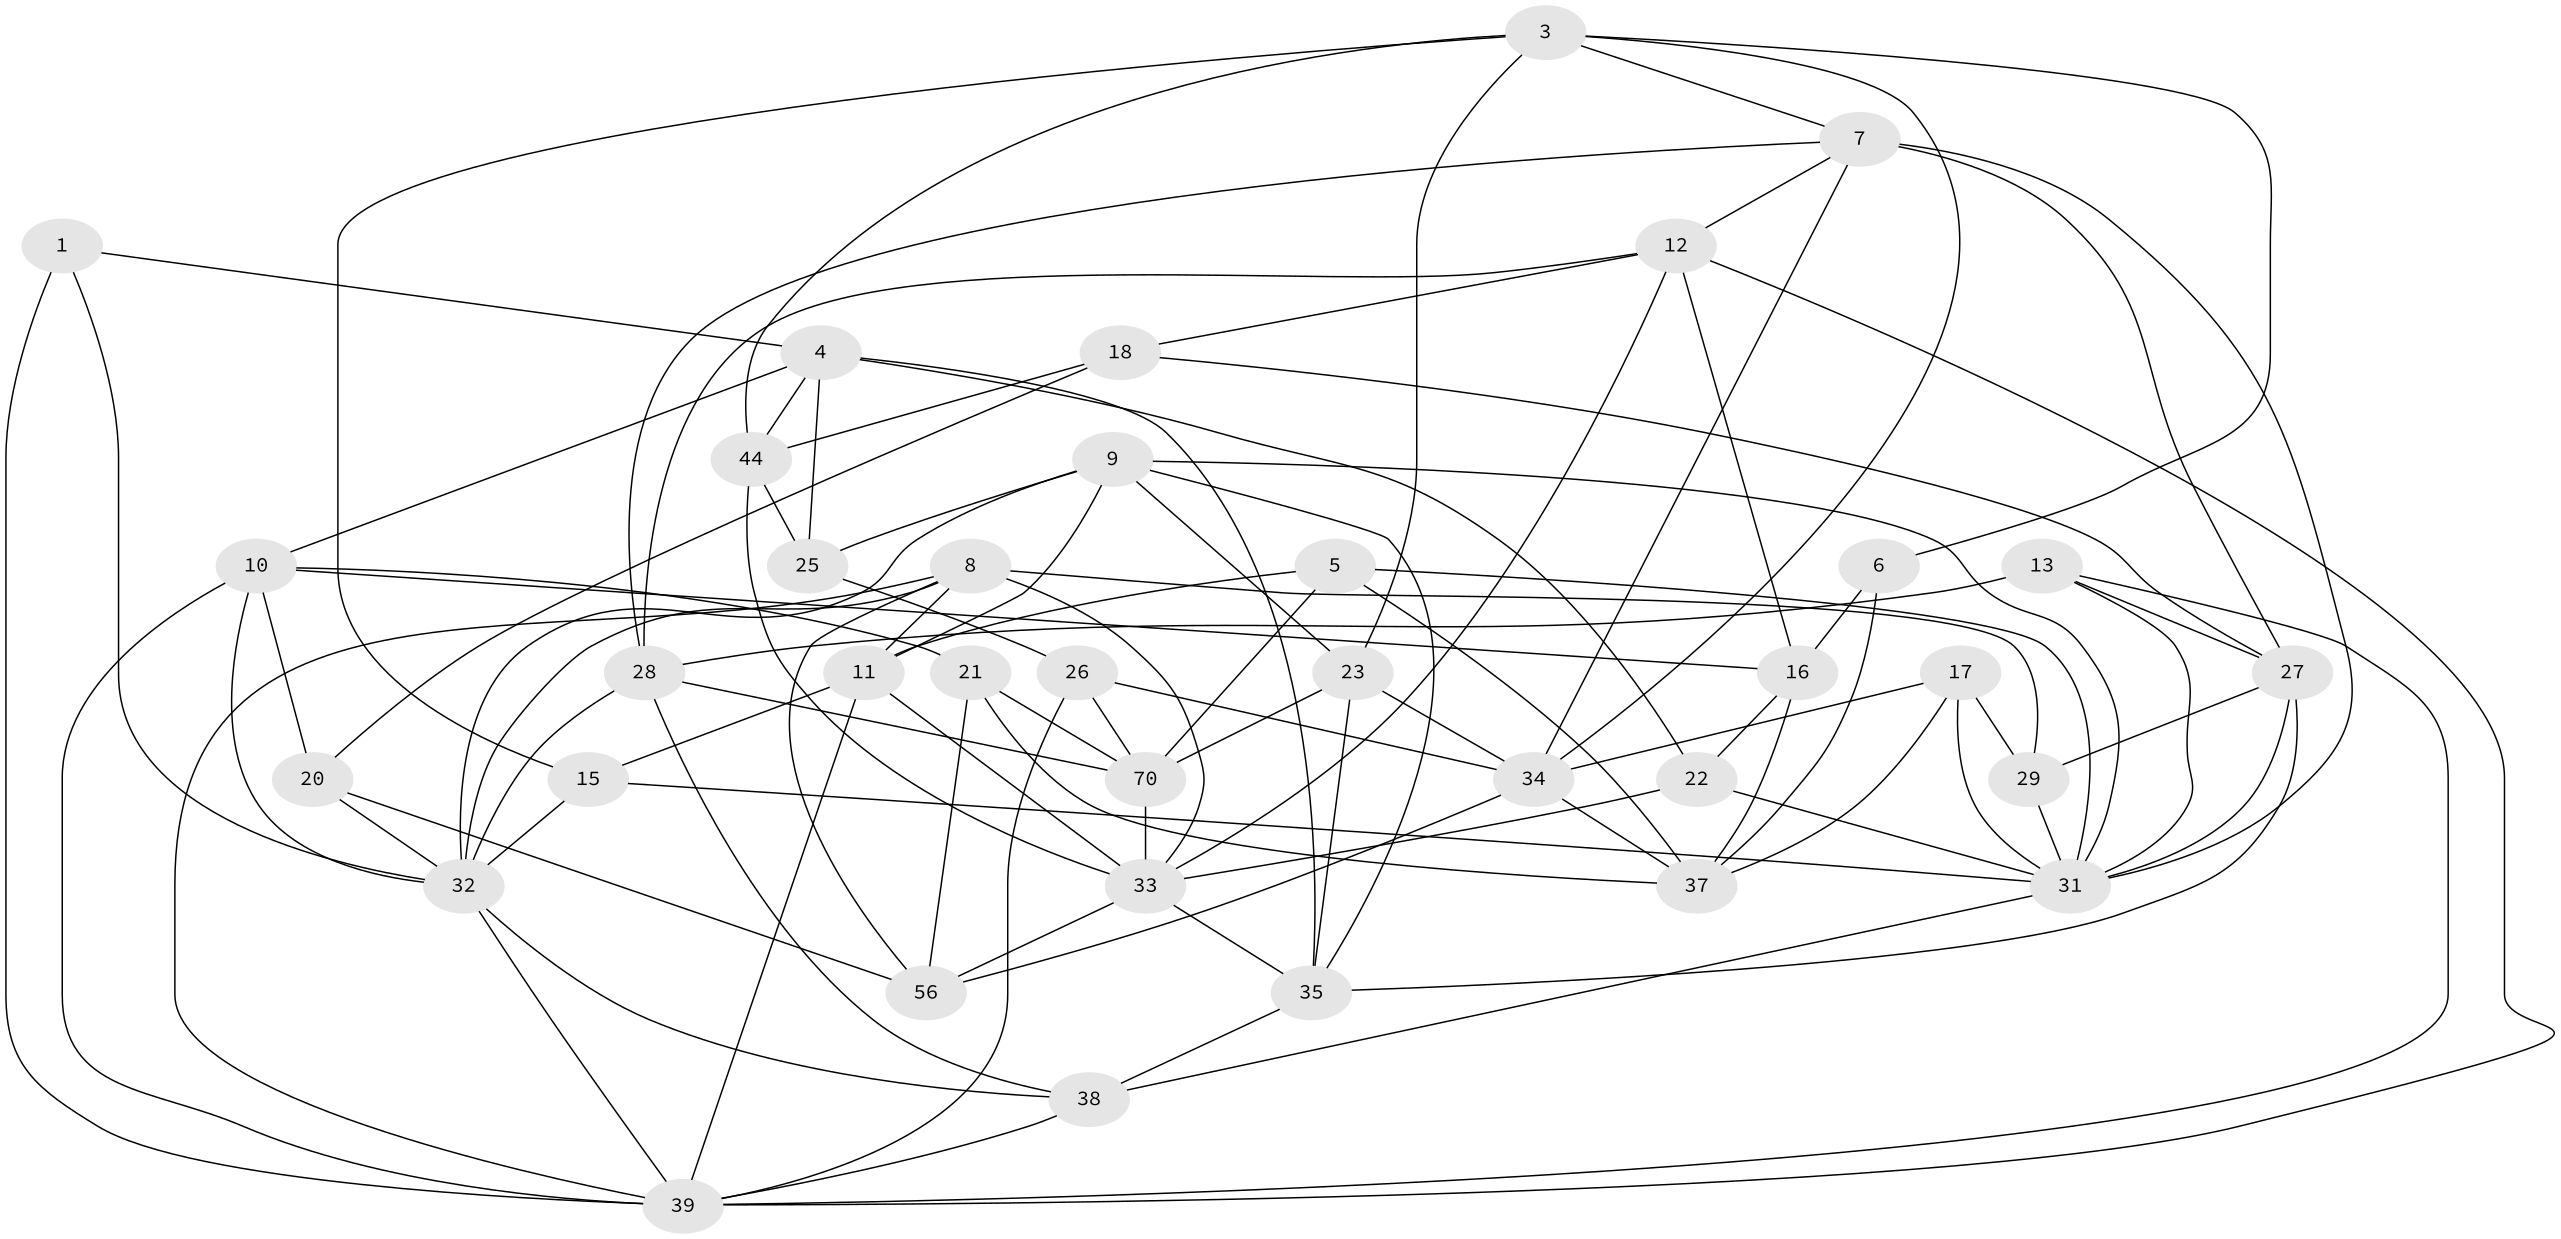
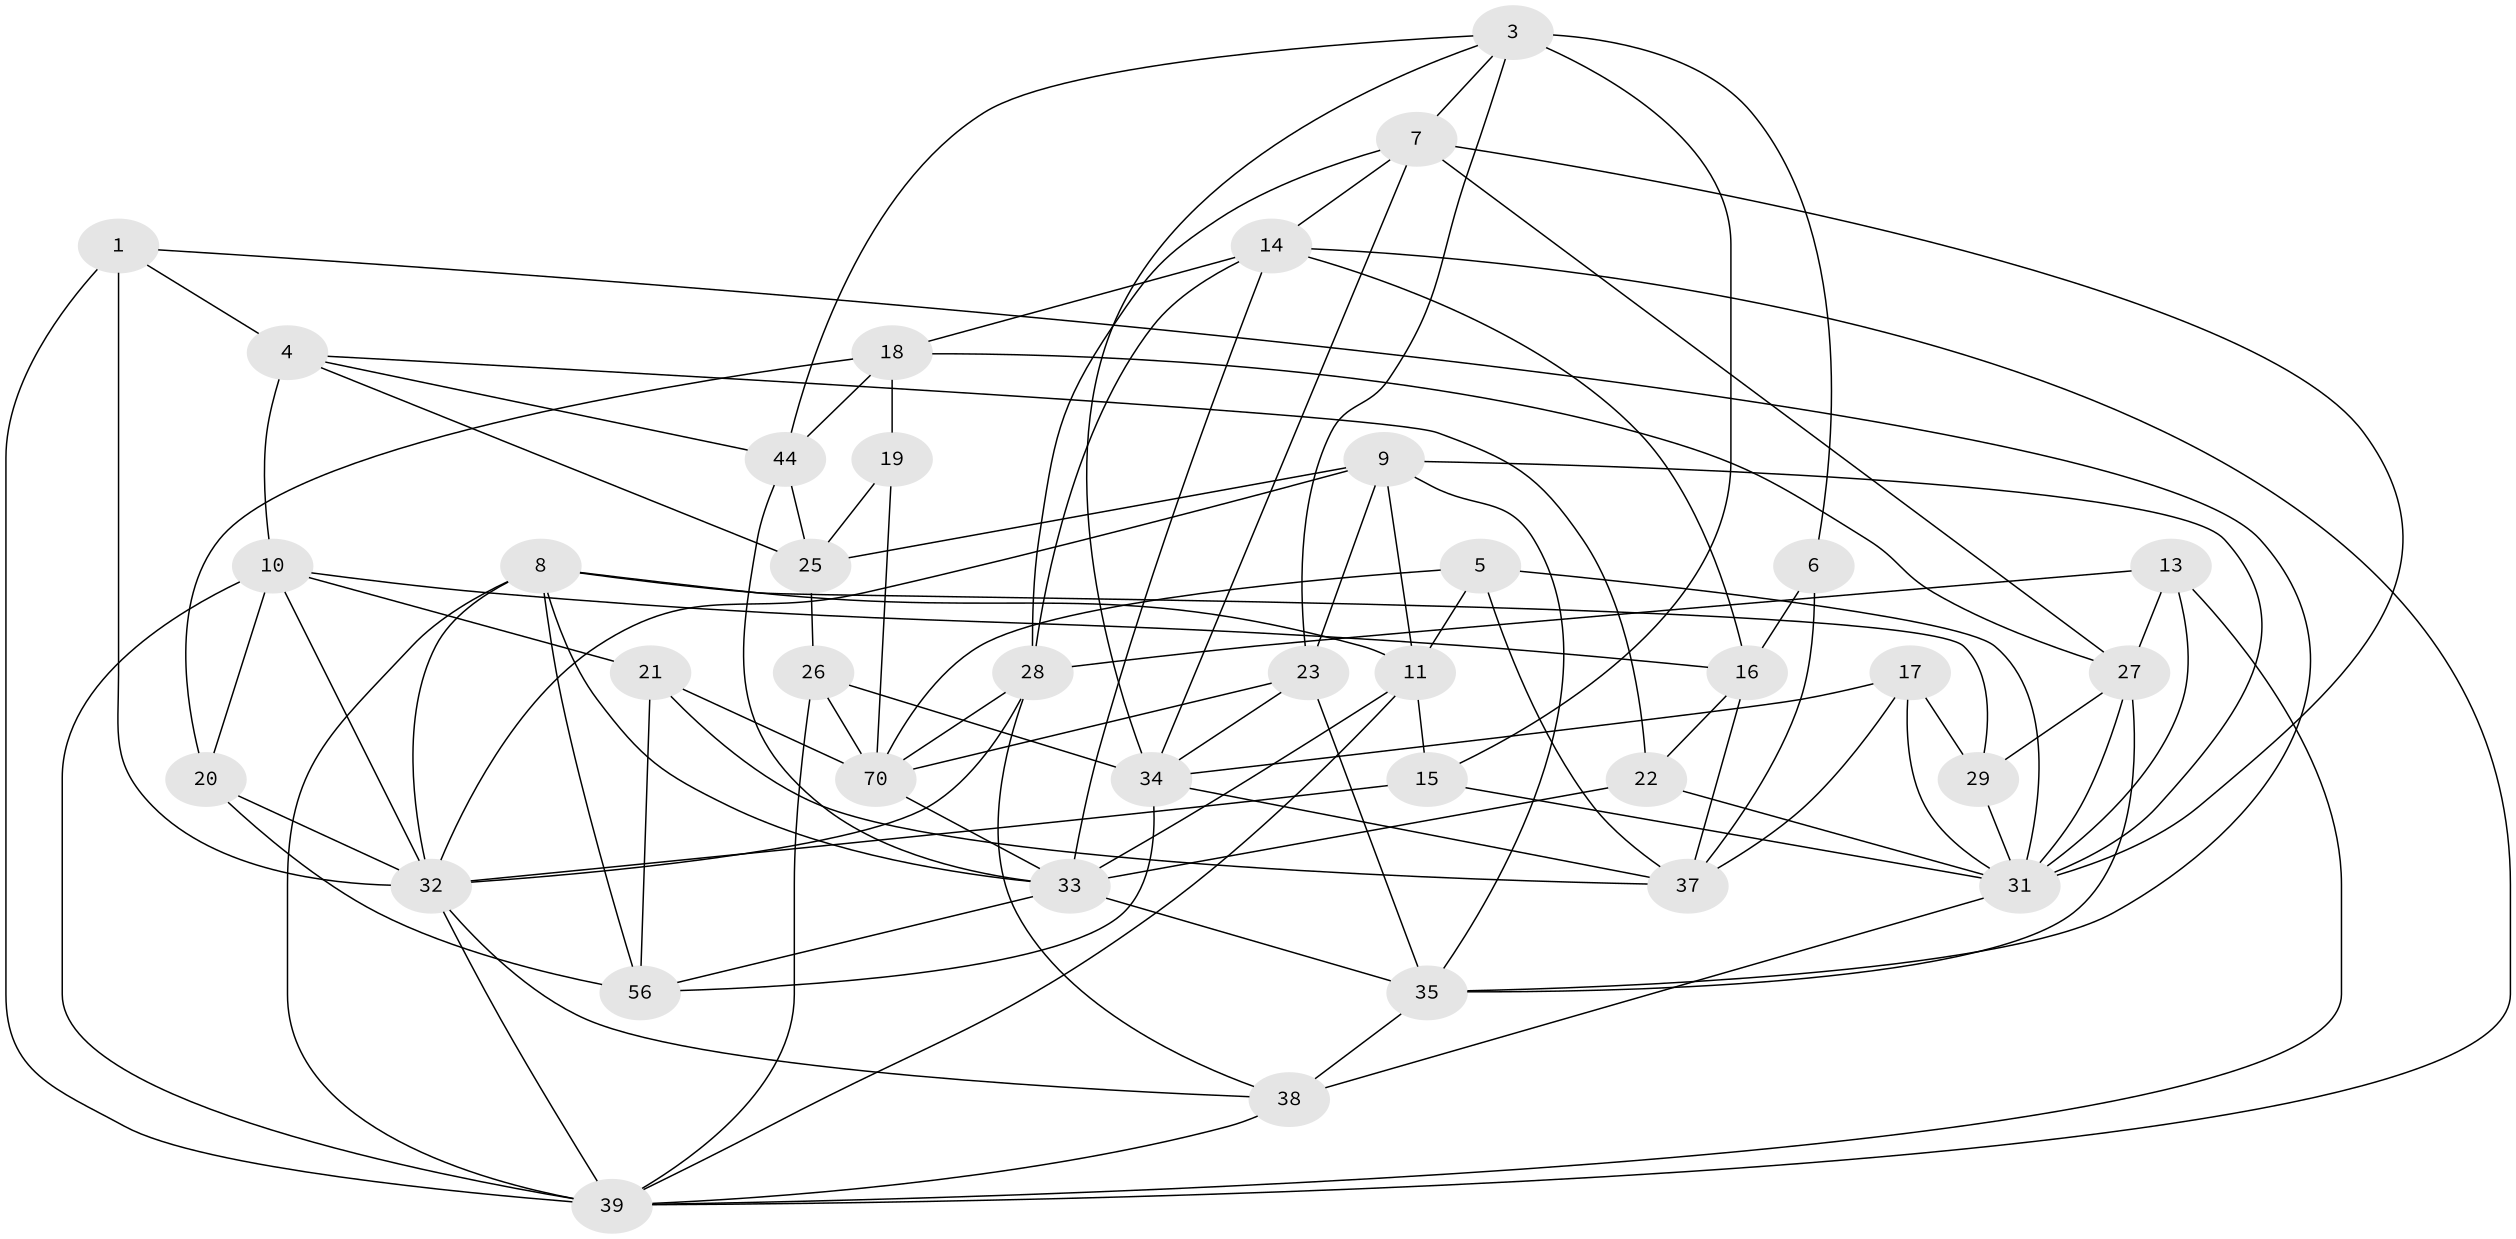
  graph {
    fontname="Source Code Pro"
    node [color=gray90 fontname="Source Code Pro" style=filled]
    edge [fontname="Source Code Pro" weight=1.0]
    1
    4
    32
    39
    n5 [label=44]
    10
    22
    25
    35
    38
    n11 [label=70]
    23
    34
    33
    3
    6
    7
    15
    37
    16
    31
-   12
+   12 [label=14]
    27
    28
    n25 [label=56]
    20
    21
    26
    5
    11
    18
    29
    8
    9
+   19
    13
    17
    1 -- 4
    1 -- 32
    1 -- 39 [weight=2.0]
    4 -- n5
    4 -- 10
    4 -- 22
    4 -- 25
-   4 -- 35
+   1 -- 35
    32 -- 39
    32 -- 38 [weight=2.0]
    n5 -- 25
    n5 -- 33
    10 -- 32
    10 -- 39
    10 -- 16
    10 -- 20
    10 -- 21
    22 -- 33
    22 -- 31
    25 -- 26
    35 -- 38
    38 -- 39
    n11 -- 33 [weight=2.0]
    23 -- 35
    23 -- n11
    23 -- 34
    34 -- 37
    34 -- n25 [weight=2.0]
    33 -- 35
    33 -- n25
    3 -- n5
    3 -- 23
    3 -- 34
    3 -- 6
    3 -- 7
    3 -- 15
    6 -- 37
    6 -- 16 [weight=2.0]
    7 -- 34
    7 -- 31
    7 -- 12
    7 -- 27
    7 -- 28
    15 -- 32
    15 -- 31
    16 -- 22
    16 -- 37
    31 -- 38
    12 -- 39
    12 -- 33
    12 -- 16
    12 -- 28
    12 -- 18
    27 -- 35
    27 -- 31
    27 -- 29
    28 -- 32
    28 -- 38
    28 -- n11
    20 -- 32
    20 -- n25
    21 -- n11
    21 -- 37
    21 -- n25
    26 -- 39
    26 -- n11
    26 -- 34
    5 -- n11
    5 -- 37
    5 -- 31
    5 -- 11
    11 -- 39
    11 -- 33
    11 -- 15
    18 -- n5
    18 -- 27
    18 -- 20
+   18 -- 19 [weight=2.0]
    29 -- 31
    8 -- 32
    8 -- 39
    8 -- 33
    8 -- n25
    8 -- 11
    8 -- 29
    9 -- 32
    9 -- 25
    9 -- 35
    9 -- 23
    9 -- 31
    9 -- 11
+   19 -- 25
+   19 -- n11
    13 -- 39
    13 -- 31
    13 -- 27
    13 -- 28
    17 -- 34
    17 -- 37
    17 -- 31
    17 -- 29
  }
